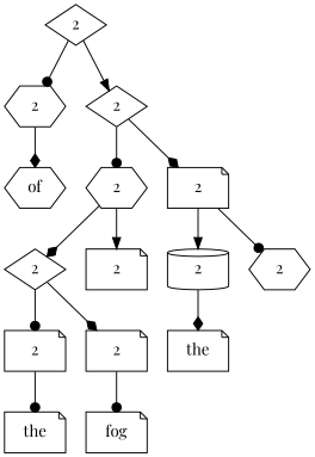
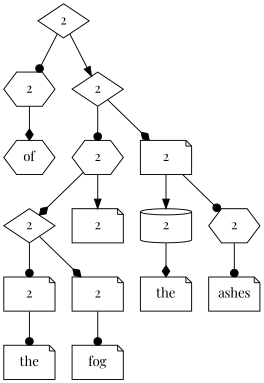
  digraph {
    fontname="Playfair Display"
    node [fontname="Playfair Display" shape=note]
    edge [arrowhead=dot fontname="Playfair Display"]
    n1 [label=2 shape=diamond]
    n2 [label=2 shape=hexagon]
    n3 [label=2 shape=diamond]
    n4 [label=of shape=hexagon]
    n5 [label=2 shape=hexagon]
    n6 [label=2]
    n7 [label=2 shape=diamond]
    n8 [label=2]
    n9 [label=2 shape=cylinder]
    n10 [label=2 shape=hexagon]
    n11 [label=2]
    n12 [label=2]
    n13 [label=the]
+   n14 [label=ashes]
    n15 [label=the]
    n16 [label=fog]
    n1 -> n2
    n1 -> n3 [arrowhead=normal]
    n2 -> n4 [arrowhead=diamond]
    n3 -> n5
    n3 -> n6 [arrowhead=diamond]
    n5 -> n7 [arrowhead=diamond]
    n5 -> n8 [arrowhead=normal]
    n6 -> n9 [arrowhead=normal]
    n6 -> n10
    n7 -> n11
    n7 -> n12 [arrowhead=diamond]
    n9 -> n13 [arrowhead=diamond]
+   n10 -> n14
    n11 -> n15
    n12 -> n16
  }
